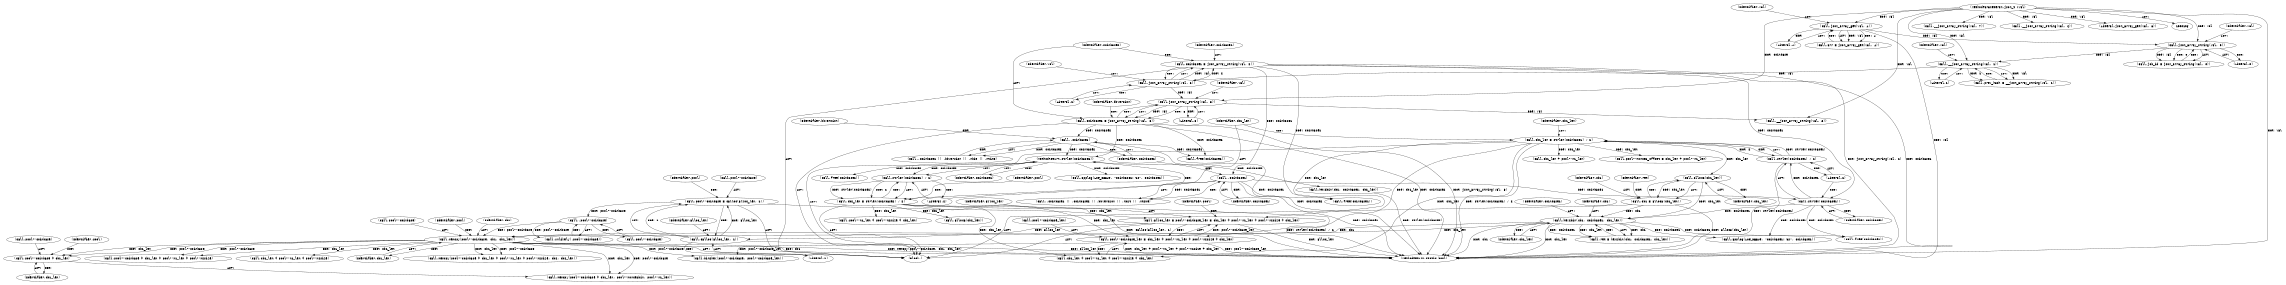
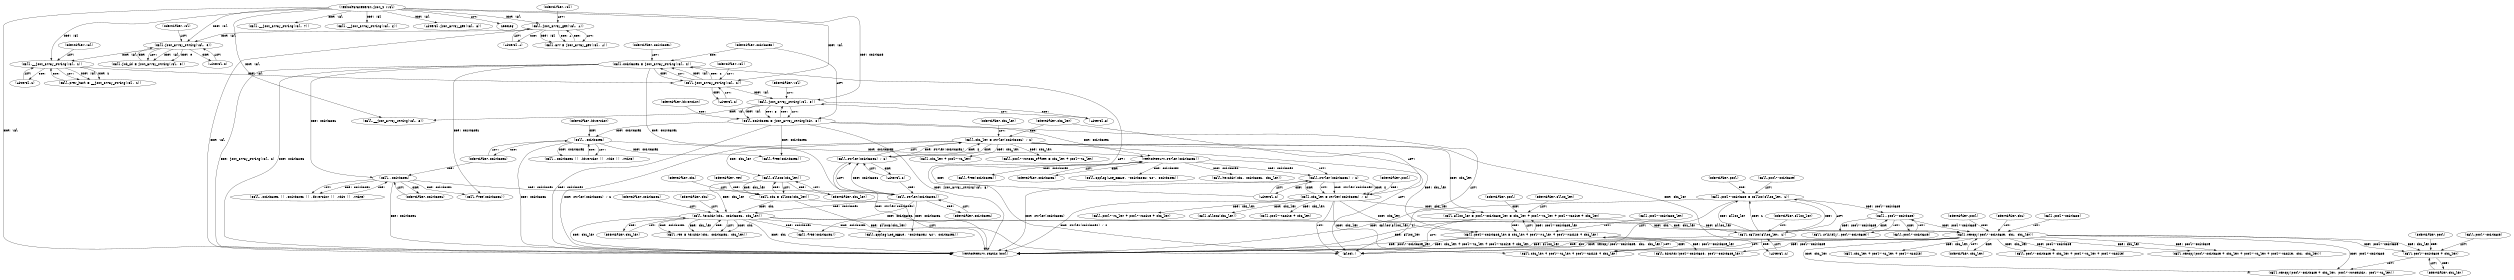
  digraph {
    fontname="DejaVu Sans Mono"
    node [fontname="DejaVu Sans Mono"]
    edge [fontname="DejaVu Sans Mono"]
    n1 [label="(Call,pool->coinbase + cb1_len)"]
    n2 [label="(Call,memcpy(pool->coinbase + cb1_len, pool->nonce1bin, pool->n1_len))"]
    n3 [label="(Identifier,cb1_len)"]
    n4 [label="(Call,memcpy(pool->coinbase, cb1, cb1_len))"]
    n5 [label="(MethodReturn,static bool)"]
    n6 [label="(Block,)"]
    n7 [label="(Call,bin2hex(pool->coinbase, pool->coinbase_len))"]
    n8 [label="(Call,cb1_len + pool->n1_len + pool->n2size)"]
    n9 [label="(Identifier,cb1_len)"]
    n10 [label="(Call,pool->coinbase + cb1_len + pool->n1_len + pool->n2size)"]
    n11 [label="(Call,memcpy(pool->coinbase + cb1_len + pool->n1_len + pool->n2size, cb2, cb2_len))"]
    n12 [label="(Call,!pool->coinbase)"]
    n13 [label="(Call,unlikely(!pool->coinbase))"]
    n14 [label="(Call,pool->coinbase)"]
    n15 [label="(Call,pool->coinbase = calloc(alloc_len, 1))"]
    n16 [label="(Call,calloc(alloc_len, 1))"]
    n17 [label="(Literal,1)"]
    n18 [label="(Call,alloc_len = pool->coinbase_len = cb1_len + pool->n1_len + pool->n2size + cb2_len)"]
    n19 [label="(Call,pool->coinbase_len = cb1_len + pool->n1_len + pool->n2size + cb2_len)"]
    n20 [label="(Call,cb1_len + pool->n1_len + pool->n2size + cb2_len)"]
    n21 [label="(Call,cb1_len = strlen(coinbase1) / 2)"]
    n22 [label="(Call,strlen(coinbase1) / 2)"]
    n23 [label="(Call,alloca(cb1_len))"]
    n24 [label="(Call,cb1_len + pool->n1_len)"]
    n25 [label="(Call,pool->nonce2_offset = cb1_len + pool->n1_len)"]
    n26 [label="(Literal,2)"]
    n27 [label="(Call,hex2bin(cb1, coinbase1, cb1_len))"]
    n28 [label="(Call,cb1 = alloca(cb1_len))"]
    n29 [label="(Identifier,cb1_len)"]
    n30 [label="(Call,strlen(coinbase1))"]
    n31 [label="(Call,free(coinbase1))"]
    n32 [label="(Identifier,coinbase1)"]
    n33 [label="(Call,applog(LOG_DEBUG, \"coinbase1: %s\", coinbase1))"]
    n34 [label="(Identifier,cb1_len)"]
    n35 [label="(Call,ret = hex2bin(cb1, coinbase1, cb1_len))"]
    n36 [label="(Call,!coinbase1)"]
    n37 [label="(Identifier,coinbase1)"]
    n38 [label="(Call,free(coinbase1))"]
    n39 [label="(Call,!coinbase1 || !coinbase2 || !bbversion || !nbit || !ntime)"]
    n40 [label="(Call,coinbase1 = json_array_string(val, 2))"]
    n41 [label="(Call,json_array_string(val, 2))"]
    n42 [label="(Call,json_array_string(val, 3))"]
    n43 [label="(Literal,2)"]
    n44 [label="(Call,__json_array_string(val, 5))"]
-   n45 [label="(Call,coinbase2 = json_array_string(val, 3))"]
+   n45 [label="(Call,coinbase2 = json_array_string(bin, 3))"]
    n46 [label="(Literal,3)"]
    n47 [label="(Call,__json_array_string(val, 1))"]
    n48 [label="(Call,prev_hash = __json_array_string(val, 1))"]
    n49 [label="(Literal,1)"]
    n50 [label="(Call,json_array_string(val, 0))"]
    n51 [label="(Call,job_id = json_array_string(val, 0))"]
    n52 [label="(Literal,0)"]
    n53 [label="(Call,json_array_get(val, 4))"]
    n54 [label="(Call,arr = json_array_get(val, 4))"]
    n55 [label="(Literal,4)"]
    n56 [label="(MethodParameterIn,json_t *val)"]
    n57 [label="(Call,__json_array_string(val, 7))"]
    n58 [label="(Call,__json_array_string(val, 6))"]
    n59 [label="(Literal,json_array_get(val, 8))"]
    1000106
    n61 [label="(Call,cb2_len = strlen(coinbase2) / 2)"]
    n62 [label="(Call,strlen(coinbase2) / 2)"]
    n63 [label="(Call,pool->n1_len + pool->n2size + cb2_len)"]
    n64 [label="(Call,alloca(cb2_len))"]
+   n65 [label="(Call,pool->n2size + cb2_len)"]
    n66 [label="(Literal,2)"]
    n67 [label="(MethodReturn,strlen(coinbase2))"]
    n68 [label="(Identifier,coinbase2)"]
    n69 [label="(Call,applog(LOG_DEBUG, \"coinbase2: %s\", coinbase2))"]
    n70 [label="(Call,hex2bin(cb2, coinbase2, cb2_len))"]
    n71 [label="(Call,free(coinbase2))"]
    n72 [label="(Call,!coinbase2)"]
    n73 [label="(Call,free(coinbase2))"]
    n74 [label="(Call,!coinbase2 || !bbversion || !nbit || !ntime)"]
    n75 [label="(Identifier,coinbase2)"]
    n76 [label="(Identifier,ret)"]
    n77 [label="(Identifier,pool)"]
    n78 [label="(Identifier,cb1)"]
    n79 [label="(Identifier,bbversion)"]
    n80 [label="(Identifier,cb1)"]
    n81 [label="(Call,pool->coinbase)"]
    n82 [label="(Identifier,val)"]
    n83 [label="(Identifier,pool)"]
    n84 [label="(Identifier,coinbase2)"]
    n85 [label="(Identifier,coinbase1)"]
    n86 [label="(Identifier,cb1_len)"]
    n87 [label="(Identifier,val)"]
    n88 [label="(Identifier,alloc_len)"]
    n89 [label="(Identifier,bbversion)"]
    n90 [label="(Identifier,val)"]
    n91 [label="(Identifier,pool)"]
    n92 [label="(Identifier,alloc_len)"]
    n93 [label="(Identifier,pool)"]
    n94 [label="(Identifier,pool)"]
    n95 [label="(Identifier,cb2_len)"]
    n96 [label="(Identifier,cb1)"]
    n97 [label="(Identifier,val)"]
    n98 [label="(Identifier,coinbase1)"]
    n99 [label="(Call,pool->coinbase_len)"]
    n100 [label="(Call,pool->coinbase)"]
    n101 [label="(Call,pool->coinbase)"]
    n102 [label="(Identifier,val)"]
    n1 -> n2 [label="AST: "]
    n1 -> n3 [label="CFG: "]
    n3 -> n1 [label="AST: "]
    n4 -> n1 [label="DDG: pool->coinbase"]
    n4 -> n1 [label="DDG: cb1_len"]
    n4 -> n2 [label="DDG: pool->coinbase"]
    n4 -> n2 [label="DDG: cb1_len"]
    n4 -> n5 [label="DDG: cb1"]
    n4 -> n5 [label="DDG: memcpy(pool->coinbase, cb1, cb1_len)"]
    n4 -> n6 [label="AST: "]
    n4 -> n7 [label="DDG: pool->coinbase"]
    n4 -> n8 [label="DDG: cb1_len"]
    n4 -> n9 [label="CFG: "]
    n4 -> n10 [label="DDG: pool->coinbase"]
    n4 -> n10 [label="DDG: cb1_len"]
    n4 -> n11 [label="DDG: pool->coinbase"]
    n4 -> n11 [label="DDG: cb1_len"]
    n9 -> n4 [label="AST: "]
    n12 -> n4 [label="DDG: pool->coinbase"]
    n12 -> n13 [label="AST: "]
    n12 -> n13 [label="DDG: pool->coinbase"]
    n12 -> n14 [label="CFG: "]
    n13 -> n12 [label="CFG: "]
    n14 -> n12 [label="AST: "]
    n15 -> n5 [label="DDG: calloc(alloc_len, 1)"]
    n15 -> n6 [label="AST: "]
    n15 -> n12 [label="DDG: pool->coinbase"]
    n15 -> n16 [label="CFG: "]
    n16 -> n5 [label="DDG: alloc_len"]
    n16 -> n15 [label="AST: "]
    n16 -> n15 [label="DDG: alloc_len"]
    n16 -> n15 [label="DDG: 1"]
    n16 -> n17 [label="CFG: "]
    n17 -> n16 [label="AST: "]
    n18 -> n5 [label="DDG: alloc_len"]
    n18 -> n6 [label="AST: "]
    n18 -> n16 [label="DDG: alloc_len"]
    n18 -> n19 [label="CFG: "]
    n19 -> n5 [label="DDG: pool->coinbase_len"]
    n19 -> n5 [label="DDG: cb1_len + pool->n1_len + pool->n2size + cb2_len"]
    n19 -> n7 [label="DDG: pool->coinbase_len"]
    n19 -> n18 [label="AST: "]
    n19 -> n18 [label="DDG: pool->coinbase_len"]
    n19 -> n20 [label="CFG: "]
    n20 -> n19 [label="AST: "]
    n21 -> n5 [label="DDG: strlen(coinbase1) / 2"]
    n21 -> n6 [label="AST: "]
    n21 -> n18 [label="DDG: cb1_len"]
    n21 -> n19 [label="DDG: cb1_len"]
    n21 -> n20 [label="DDG: cb1_len"]
    n21 -> n22 [label="CFG: "]
    n21 -> n23 [label="DDG: cb1_len"]
    n21 -> n24 [label="DDG: cb1_len"]
    n21 -> n25 [label="DDG: cb1_len"]
    n22 -> n5 [label="DDG: strlen(coinbase1)"]
    n22 -> n21 [label="AST: "]
    n22 -> n21 [label="DDG: strlen(coinbase1)"]
    n22 -> n21 [label="DDG: 2"]
    n22 -> n26 [label="CFG: "]
    n23 -> n27 [label="DDG: cb1_len"]
    n23 -> n28 [label="AST: "]
    n23 -> n28 [label="DDG: cb1_len"]
    n23 -> n29 [label="CFG: "]
    n26 -> n22 [label="AST: "]
    n26 -> n30 [label="CFG: "]
    n27 -> n4 [label="DDG: cb1"]
    n27 -> n4 [label="DDG: cb1_len"]
    n27 -> n5 [label="DDG: cb1_len"]
    n27 -> n5 [label="DDG: cb1"]
    n27 -> n31 [label="DDG: coinbase1"]
    n27 -> n33 [label="DDG: coinbase1"]
    n27 -> n34 [label="CFG: "]
    n27 -> n35 [label="AST: "]
    n27 -> n35 [label="DDG: cb1"]
    n27 -> n35 [label="DDG: coinbase1"]
    n27 -> n35 [label="DDG: cb1_len"]
    n28 -> n5 [label="DDG: alloca(cb1_len)"]
    n28 -> n6 [label="AST: "]
    n28 -> n23 [label="CFG: "]
    n28 -> n27 [label="DDG: cb1"]
    n29 -> n23 [label="AST: "]
    n30 -> n22 [label="AST: "]
    n30 -> n22 [label="DDG: coinbase1"]
    n30 -> n27 [label="DDG: coinbase1"]
    n30 -> n31 [label="DDG: coinbase1"]
    n30 -> n32 [label="CFG: "]
    n30 -> n33 [label="DDG: coinbase1"]
    n32 -> n30 [label="AST: "]
    n34 -> n27 [label="AST: "]
    n35 -> n27 [label="CFG: "]
    n36 -> n5 [label="DDG: coinbase1"]
    n36 -> n30 [label="DDG: coinbase1"]
    n36 -> n37 [label="CFG: "]
    n36 -> n38 [label="DDG: coinbase1"]
    n36 -> n39 [label="AST: "]
    n36 -> n39 [label="DDG: coinbase1"]
    n37 -> n36 [label="AST: "]
    n39 -> n36 [label="CFG: "]
    n40 -> n5 [label="DDG: json_array_string(val, 2)"]
    n40 -> n5 [label="DDG: coinbase1"]
    n40 -> n6 [label="AST: "]
    n40 -> n30 [label="DDG: coinbase1"]
    n40 -> n36 [label="DDG: coinbase1"]
    n40 -> n38 [label="DDG: coinbase1"]
    n40 -> n41 [label="CFG: "]
    n41 -> n40 [label="AST: "]
    n41 -> n40 [label="DDG: val"]
    n41 -> n40 [label="DDG: 2"]
    n41 -> n42 [label="DDG: val"]
    n41 -> n43 [label="CFG: "]
    n42 -> n44 [label="DDG: val"]
    n42 -> n45 [label="AST: "]
    n42 -> n45 [label="DDG: val"]
    n42 -> n45 [label="DDG: 3"]
    n42 -> n46 [label="CFG: "]
    n43 -> n41 [label="AST: "]
    n45 -> n5 [label="DDG: json_array_string(val, 3)"]
    n45 -> n5 [label="DDG: coinbase2"]
    n45 -> n6 [label="AST: "]
    n45 -> n42 [label="CFG: "]
    n45 -> n67 [label="DDG: coinbase2"]
    n45 -> n72 [label="DDG: coinbase2"]
    n45 -> n73 [label="DDG: coinbase2"]
    n46 -> n42 [label="AST: "]
    n47 -> n41 [label="DDG: val"]
    n47 -> n48 [label="AST: "]
    n47 -> n48 [label="DDG: val"]
    n47 -> n48 [label="DDG: 1"]
    n47 -> n49 [label="CFG: "]
    n48 -> n47 [label="CFG: "]
    n49 -> n47 [label="AST: "]
    n50 -> n47 [label="DDG: val"]
    n50 -> n51 [label="AST: "]
    n50 -> n51 [label="DDG: val"]
    n50 -> n51 [label="DDG: 0"]
    n50 -> n52 [label="CFG: "]
    n51 -> n50 [label="CFG: "]
    n52 -> n50 [label="AST: "]
    n53 -> n5 [label="DDG: val"]
    n53 -> n50 [label="DDG: val"]
    n53 -> n54 [label="AST: "]
    n53 -> n54 [label="DDG: val"]
    n53 -> n54 [label="DDG: 4"]
    n53 -> n55 [label="CFG: "]
    n54 -> n53 [label="CFG: "]
    n55 -> n53 [label="AST: "]
    n56 -> n5 [label="DDG: val"]
+   n56 -> n41 [label="DDG: val"]
    n56 -> n42 [label="DDG: coinbase"]
    n56 -> n44 [label="DDG: val"]
    n56 -> n47 [label="DDG: val"]
    n56 -> n50 [label="DDG: val"]
    n56 -> n53 [label="DDG: val"]
    n56 -> n57 [label="DDG: val"]
    n56 -> n58 [label="DDG: val"]
    n56 -> n59 [label="DDG: val"]
    n56 -> 1000106 [label="AST: "]
    n61 -> n5 [label="DDG: strlen(coinbase2) / 2"]
    n61 -> n6 [label="AST: "]
    n61 -> n18 [label="DDG: cb2_len"]
    n61 -> n19 [label="DDG: cb2_len"]
    n61 -> n20 [label="DDG: cb2_len"]
    n61 -> n62 [label="CFG: "]
    n61 -> n63 [label="DDG: cb2_len"]
    n61 -> n64 [label="DDG: cb2_len"]
-   n70 -> n5 [label="DDG: strlen(coinbase2)"]
+   n61 -> n65 [label="DDG: cb2_len"]
+   n62 -> n5 [label="DDG: strlen(coinbase2)"]
    n62 -> n61 [label="AST: "]
    n62 -> n61 [label="DDG: strlen(coinbase2)"]
    n62 -> n61 [label="DDG: 2"]
    n62 -> n66 [label="CFG: "]
    n66 -> n62 [label="AST: "]
    n66 -> n67 [label="CFG: "]
    n67 -> n62 [label="AST: "]
    n67 -> n62 [label="DDG: coinbase2"]
    n67 -> n68 [label="CFG: "]
    n67 -> n69 [label="DDG: coinbase2"]
    n67 -> n70 [label="DDG: coinbase2"]
    n67 -> n71 [label="DDG: coinbase2"]
    n68 -> n67 [label="AST: "]
    n72 -> n5 [label="DDG: coinbase2"]
    n72 -> n67 [label="DDG: coinbase2"]
    n72 -> n73 [label="DDG: coinbase2"]
    n72 -> n74 [label="AST: "]
    n72 -> n74 [label="DDG: coinbase2"]
    n72 -> n75 [label="CFG: "]
    n74 -> n72 [label="CFG: "]
    n75 -> n36 [label="CFG: "]
    n75 -> n72 [label="AST: "]
    n76 -> n28 [label="CFG: "]
    n77 -> n18 [label="CFG: "]
    n78 -> n28 [label="AST: "]
    n79 -> n72 [label="CFG: "]
    n80 -> n27 [label="AST: "]
    n81 -> n1 [label="AST: "]
    n82 -> n47 [label="AST: "]
    n83 -> n1 [label="CFG: "]
    n84 -> n40 [label="CFG: "]
    n84 -> n45 [label="AST: "]
    n85 -> n27 [label="AST: "]
    n86 -> n21 [label="AST: "]
    n87 -> n41 [label="AST: "]
    n88 -> n18 [label="AST: "]
    n89 -> n45 [label="CFG: "]
    n90 -> n50 [label="AST: "]
    n91 -> n4 [label="CFG: "]
    n92 -> n16 [label="AST: "]
    n93 -> n15 [label="CFG: "]
    n94 -> n61 [label="CFG: "]
    n95 -> n21 [label="CFG: "]
    n95 -> n61 [label="AST: "]
    n96 -> n4 [label="AST: "]
    n97 -> n53 [label="AST: "]
    n98 -> n40 [label="AST: "]
    n99 -> n19 [label="AST: "]
    n100 -> n15 [label="AST: "]
    n101 -> n4 [label="AST: "]
    n102 -> n42 [label="AST: "]
  }
